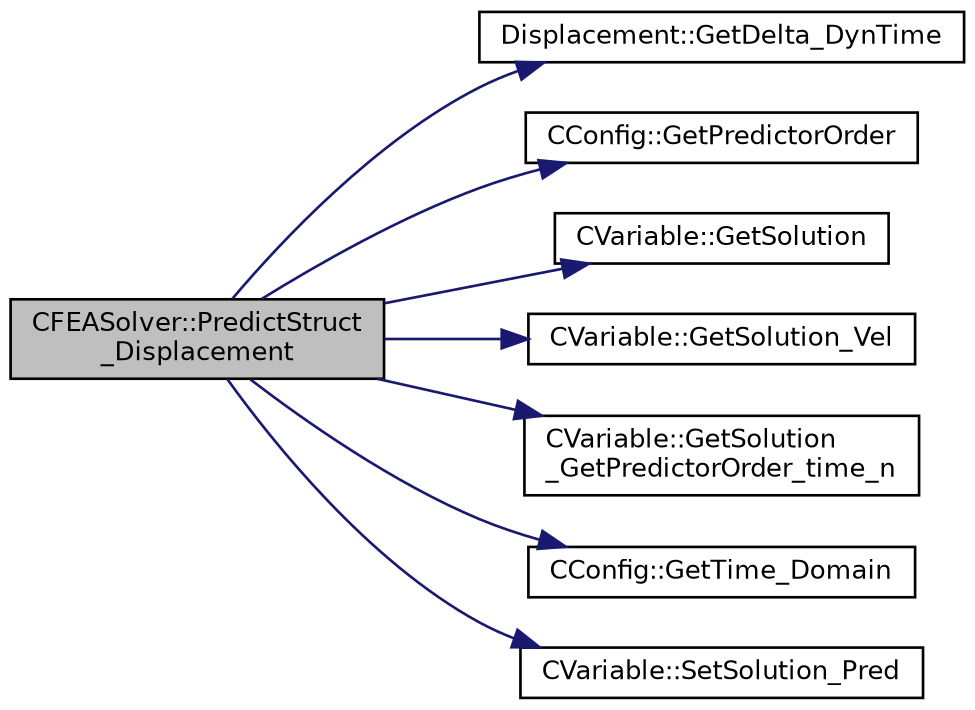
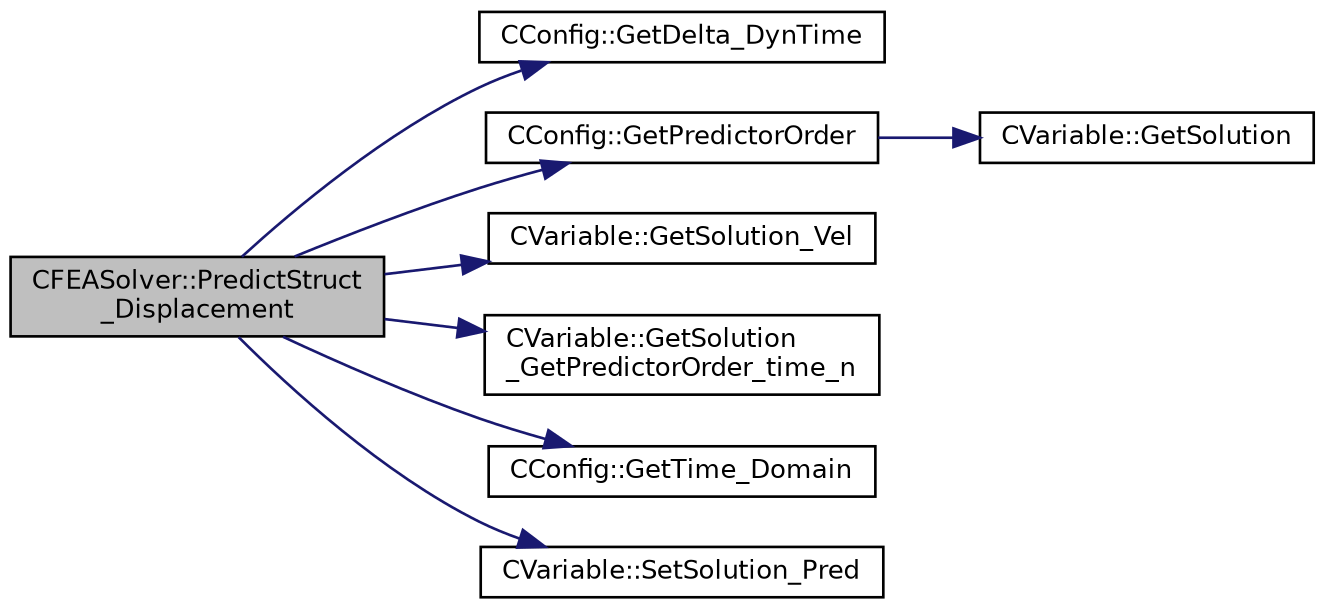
  digraph {
    rankdir=LR
    node [color=black fillcolor=white fontname=Helvetica fontsize=10 shape=record style=filled]
    edge [color=midnightblue fontname=Helvetica fontsize=10 labelfontname=Helvetica labelfontsize=10 style=solid]
    n1 [fillcolor=grey75 fontcolor=black height=0.2 label="CFEASolver::PredictStruct\l_Displacement" width=0.4]
-   n2 [height=0.2 label="Displacement::GetDelta_DynTime" width=0.4]
+   n2 [height=0.2 label="CConfig::GetDelta_DynTime" width=0.4]
    n3 [height=0.2 label="CConfig::GetPredictorOrder" width=0.4]
    n4 [height=0.2 label="CVariable::GetSolution" width=0.4]
    n5 [height=0.2 label="CVariable::GetSolution_Vel" width=0.4]
    n6 [height=0.2 label="CVariable::GetSolution\l_GetPredictorOrder_time_n" width=0.4]
    n7 [height=0.2 label="CConfig::GetTime_Domain" width=0.4]
    n8 [height=0.2 label="CVariable::SetSolution_Pred" width=0.4]
    n1 -> n2
    n1 -> n3
-   n1 -> n4
+   n3 -> n4
    n1 -> n5
    n1 -> n6
    n1 -> n7
    n1 -> n8
  }
